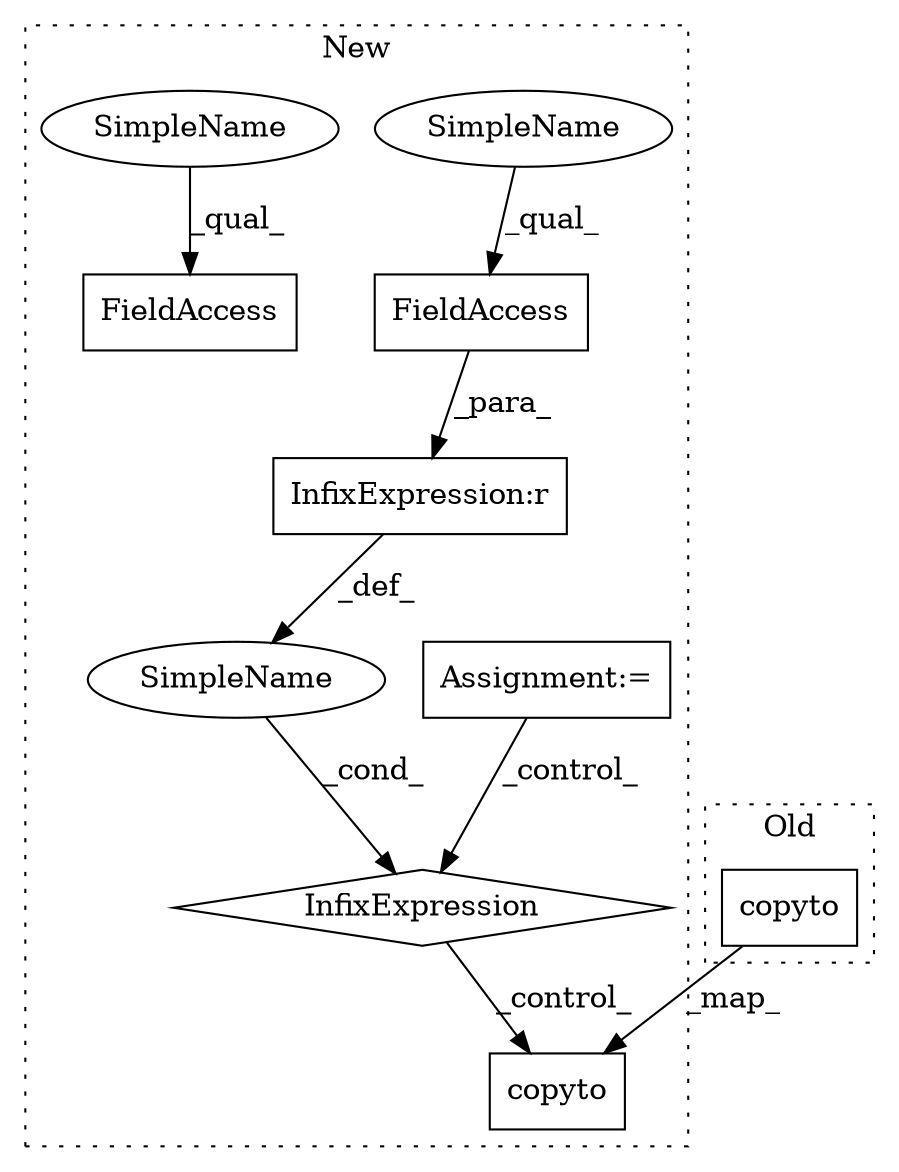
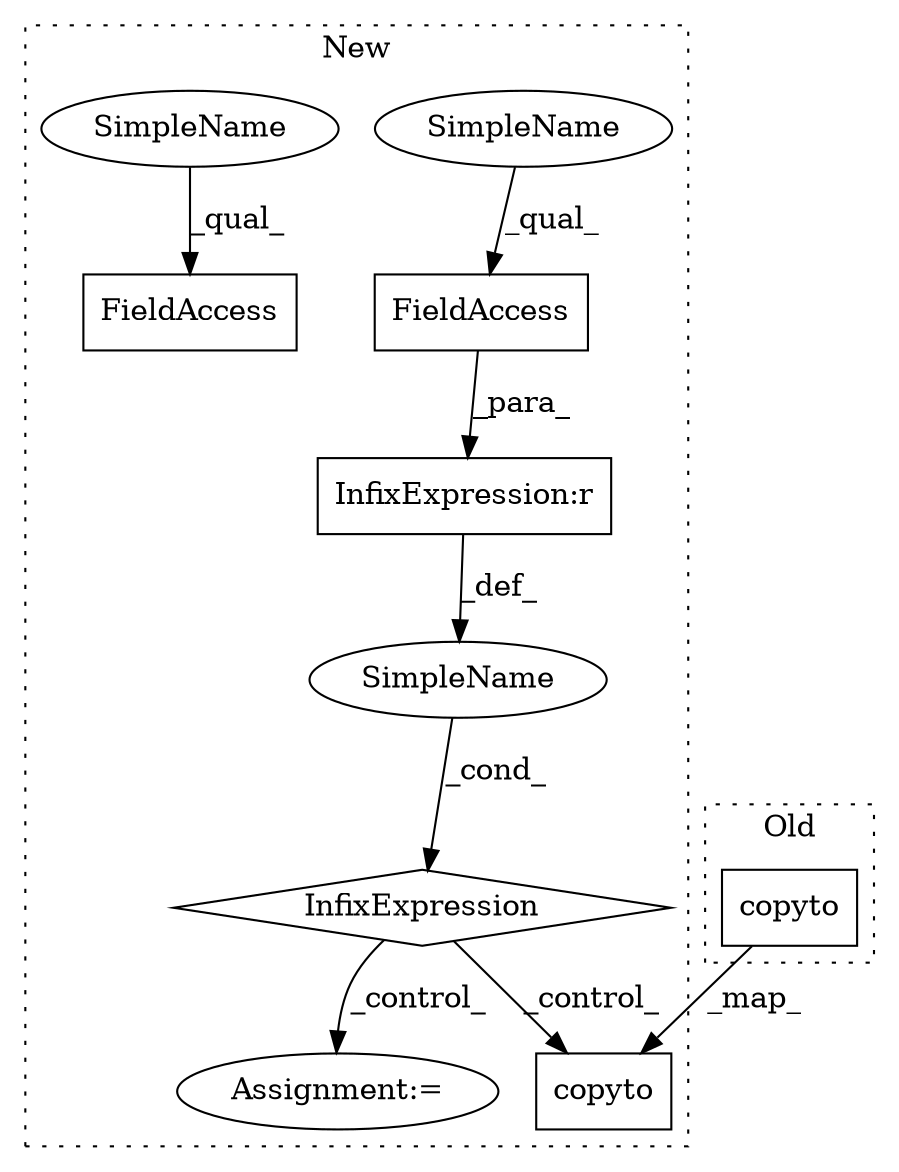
  digraph {
    node [a=42 l=4 s=789 shape=box]
    n1 [a=32 l="7,1" label=copyto s="1182,1258"]
    n2 [a=25 l="4,2" label=InfixExpression s="785,805" shape=diamond]
    n3 [label=SimpleName shape=ellipse l="" s=""]
    n4 [a=27 label="InfixExpression:r" s=797]
    n5 [a=22 l=8 label=FieldAccess]
    n6 [a=22 l=10 label=FieldAccess s=1010]
-   n7 [a=7 l=1 label="Assignment:=" s=821]
+   n7 [a=7 l=1 label="Assignment:=" s=821 shape=ellipse]
    n8 [label=SimpleName shape=ellipse]
    n9 [label=SimpleName s=1010 shape=ellipse]
    n10 [a=32 l="7,1" label=copyto s="792,868"]
    subgraph cluster_1 {
      label=New
      style=dotted
      n1
      n2
      n3
      n4
      n5
      n6
      n7
      n8
      n9
    }
    subgraph cluster_2 {
      label=Old
      style=dotted
      n10
    }
    n2 -> n1 [label=_control_]
-   n7 -> n2 [label=_control_]
+   n2 -> n7 [label=_control_]
    n3 -> n2 [label=_cond_]
    n4 -> n3 [label=_def_]
    n5 -> n4 [label=_para_]
    n8 -> n5 [label=_qual_]
    n9 -> n6 [label=_qual_]
    n10 -> n1 [label=_map_]
  }
